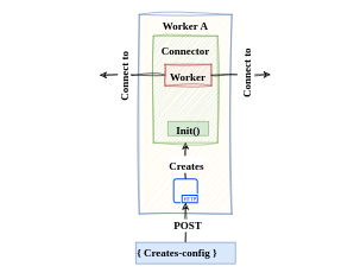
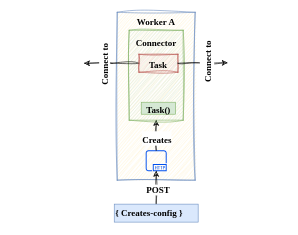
  <mxCell id="0" />
  <mxCell id="1" parent="0" />
  <mxCell id="2" value="Worker A" style="rounded=0;whiteSpace=wrap;html=1;hachureGap=4;fontFamily=Architects Daughter;fontSource=https%3A%2F%2Ffonts.googleapis.com%2Fcss%3Ffamily%3DArchitects%2BDaughter;fontSize=15;fontStyle=1;horizontal=1;verticalAlign=top;fillColor=#fff2cc;strokeColor=#6c8ebf;sketch=1;curveFitting=1;jiggle=2;" parent="1" vertex="1"><mxGeometry x="195" y="20" width="130" height="280" as="geometry" /></mxCell>
  <mxCell id="3" value="" style="sketch=0;outlineConnect=0;dashed=0;verticalLabelPosition=bottom;verticalAlign=top;align=center;html=1;fontSize=12;fontStyle=0;aspect=fixed;pointerEvents=1;shape=mxgraph.aws4.http_protocol;hachureGap=4;jiggle=2;curveFitting=1;fontFamily=Architects Daughter;fontSource=https%3A%2F%2Ffonts.googleapis.com%2Fcss%3Ffamily%3DArchitects%2BDaughter;fillColor=#0050ef;strokeColor=#001DBC;fontColor=#ffffff;" parent="1" vertex="1"><mxGeometry x="242.5" y="250" width="35" height="35" as="geometry" /></mxCell>
  <mxCell id="4" style="edgeStyle=orthogonalEdgeStyle;rounded=0;sketch=1;hachureGap=4;jiggle=2;curveFitting=1;orthogonalLoop=1;jettySize=auto;html=1;exitX=0.5;exitY=0;exitDx=0;exitDy=0;fontFamily=Architects Daughter;fontSource=https%3A%2F%2Ffonts.googleapis.com%2Fcss%3Ffamily%3DArchitects%2BDaughter;fontSize=16;" parent="1" source="6" target="3" edge="1"><mxGeometry relative="1" as="geometry" /></mxCell>
  <mxCell id="5" value="POST" style="edgeLabel;html=1;align=center;verticalAlign=middle;resizable=0;points=[];fontSize=15;fontFamily=Architects Daughter;fontStyle=1" parent="4" vertex="1" connectable="0"><mxGeometry x="-0.088" y="-2" relative="1" as="geometry"><mxPoint as="offset" /></mxGeometry></mxCell>
  <mxCell id="6" value="&lt;font style=&quot;font-size: 15px;&quot;&gt;{ Creates-config }&lt;/font&gt;" style="text;html=1;strokeColor=#6c8ebf;fillColor=#dae8fc;align=left;verticalAlign=middle;whiteSpace=wrap;rounded=0;fontSize=15;fontFamily=Architects Daughter;fontStyle=1" parent="1" vertex="1"><mxGeometry x="190" y="340" width="140" height="30" as="geometry" /></mxCell>
  <mxCell id="7" style="edgeStyle=orthogonalEdgeStyle;rounded=0;sketch=1;hachureGap=4;jiggle=2;curveFitting=1;orthogonalLoop=1;jettySize=auto;html=1;exitX=0.5;exitY=1;exitDx=0;exitDy=0;fontFamily=Architects Daughter;fontSource=https%3A%2F%2Ffonts.googleapis.com%2Fcss%3Ffamily%3DArchitects%2BDaughter;fontSize=16;startArrow=classic;startFill=1;endArrow=none;endFill=0;" parent="1" source="9" target="3" edge="1"><mxGeometry relative="1" as="geometry" /></mxCell>
  <mxCell id="8" value="&lt;b&gt;&lt;font style=&quot;font-size: 15px;&quot;&gt;Creates&lt;/font&gt;&lt;/b&gt;" style="edgeLabel;html=1;align=center;verticalAlign=middle;resizable=0;points=[];fontSize=20;fontFamily=Architects Daughter;" parent="7" vertex="1" connectable="0"><mxGeometry x="0.16" relative="1" as="geometry"><mxPoint as="offset" /></mxGeometry></mxCell>
  <mxCell id="9" value="&lt;b&gt;&lt;font style=&quot;font-size: 15px;&quot;&gt;Connector&lt;/font&gt;&lt;/b&gt;" style="rounded=0;whiteSpace=wrap;html=1;sketch=1;hachureGap=4;jiggle=2;curveFitting=1;fontFamily=Architects Daughter;fontSource=https%3A%2F%2Ffonts.googleapis.com%2Fcss%3Ffamily%3DArchitects%2BDaughter;fontSize=20;verticalAlign=top;fillColor=#d5e8d4;strokeColor=#82b366;" parent="1" vertex="1"><mxGeometry x="215" y="50" width="90" height="150" as="geometry" /></mxCell>
  <mxCell id="10" style="edgeStyle=orthogonalEdgeStyle;rounded=0;sketch=1;hachureGap=4;jiggle=2;curveFitting=1;orthogonalLoop=1;jettySize=auto;html=1;exitX=0;exitY=0.5;exitDx=0;exitDy=0;fontFamily=Architects Daughter;fontSource=https%3A%2F%2Ffonts.googleapis.com%2Fcss%3Ffamily%3DArchitects%2BDaughter;fontSize=16;" edge="1" parent="1" source="12"><mxGeometry relative="1" as="geometry"><mxPoint x="140" y="105" as="targetPoint" /></mxGeometry></mxCell>
  <mxCell id="11" value="Connect to" style="edgeLabel;html=1;align=center;verticalAlign=middle;resizable=0;points=[];fontSize=15;fontFamily=Architects Daughter;fontStyle=1;horizontal=0;" vertex="1" connectable="0" parent="10"><mxGeometry x="0.281" y="2" relative="1" as="geometry"><mxPoint as="offset" /></mxGeometry></mxCell>
- <mxCell id="12" value="&lt;b&gt;&lt;font style=&quot;font-size: 15px;&quot;&gt;Worker&lt;/font&gt;&lt;/b&gt;" style="rounded=0;whiteSpace=wrap;html=1;sketch=1;hachureGap=4;jiggle=2;curveFitting=1;fontFamily=Architects Daughter;fontSource=https%3A%2F%2Ffonts.googleapis.com%2Fcss%3Ffamily%3DArchitects%2BDaughter;fontSize=20;fillColor=#f8cecc;strokeColor=#b85450;" parent="1" vertex="1"><mxGeometry x="231.25" y="90" width="65" height="30" as="geometry" /></mxCell>
- <mxCell id="13" value="&lt;b&gt;&lt;font style=&quot;font-size: 15px;&quot;&gt;Init()&lt;/font&gt;&lt;/b&gt;" style="text;html=1;strokeColor=#82b366;fillColor=#d5e8d4;align=center;verticalAlign=middle;whiteSpace=wrap;rounded=0;fontSize=20;fontFamily=Architects Daughter;" parent="1" vertex="1"><mxGeometry x="235" y="170" width="57.5" height="20" as="geometry" /></mxCell>
+ <mxCell id="12" value="&lt;b&gt;&lt;font style=&quot;font-size: 15px;&quot;&gt;Task&lt;/font&gt;&lt;/b&gt;" style="rounded=0;whiteSpace=wrap;html=1;sketch=1;hachureGap=4;jiggle=2;curveFitting=1;fontFamily=Architects Daughter;fontSource=https%3A%2F%2Ffonts.googleapis.com%2Fcss%3Ffamily%3DArchitects%2BDaughter;fontSize=20;fillColor=#f8cecc;strokeColor=#b85450;" parent="1" vertex="1"><mxGeometry x="231.25" y="90" width="65" height="30" as="geometry" /></mxCell>
+ <mxCell id="13" value="&lt;b&gt;&lt;font style=&quot;font-size: 15px;&quot;&gt;Task()&lt;/font&gt;&lt;/b&gt;" style="text;html=1;strokeColor=#82b366;fillColor=#d5e8d4;align=center;verticalAlign=middle;whiteSpace=wrap;rounded=0;fontSize=20;fontFamily=Architects Daughter;" parent="1" vertex="1"><mxGeometry x="235" y="170" width="57.5" height="20" as="geometry" /></mxCell>
  <mxCell id="14" value="" style="shape=image;verticalLabelPosition=bottom;labelBackgroundColor=default;verticalAlign=top;aspect=fixed;imageAspect=0;image=https://w7.pngwing.com/pngs/633/102/png-transparent-kafka-hd-logo-thumbnail.png;" vertex="1" parent="1"><mxGeometry x="385" y="32.75" width="90" height="146.5" as="geometry" /></mxCell>
  <mxCell id="15" style="edgeStyle=orthogonalEdgeStyle;rounded=0;sketch=1;hachureGap=4;jiggle=2;curveFitting=1;orthogonalLoop=1;jettySize=auto;html=1;exitX=1;exitY=0.5;exitDx=0;exitDy=0;entryX=-0.067;entryY=0.488;entryDx=0;entryDy=0;entryPerimeter=0;fontFamily=Architects Daughter;fontSource=https%3A%2F%2Ffonts.googleapis.com%2Fcss%3Ffamily%3DArchitects%2BDaughter;fontSize=16;" edge="1" parent="1" source="12" target="14"><mxGeometry relative="1" as="geometry" /></mxCell>
  <mxCell id="16" value="&lt;b&gt;&lt;font style=&quot;font-size: 15px;&quot;&gt;Connect to&lt;/font&gt;&lt;/b&gt;" style="edgeLabel;html=1;align=center;verticalAlign=middle;resizable=0;points=[];fontSize=20;fontFamily=Architects Daughter;horizontal=0;" vertex="1" connectable="0" parent="15"><mxGeometry x="0.139" y="1" relative="1" as="geometry"><mxPoint as="offset" /></mxGeometry></mxCell>
  <mxCell id="17" value="" style="shape=image;verticalLabelPosition=bottom;labelBackgroundColor=default;verticalAlign=top;aspect=fixed;imageAspect=0;image=https://uxwing.com/wp-content/themes/uxwing/download/banking-finance/sign-document-icon.png;" vertex="1" parent="1"><mxGeometry x="20" y="43.56" width="120" height="122.88" as="geometry" /></mxCell>
